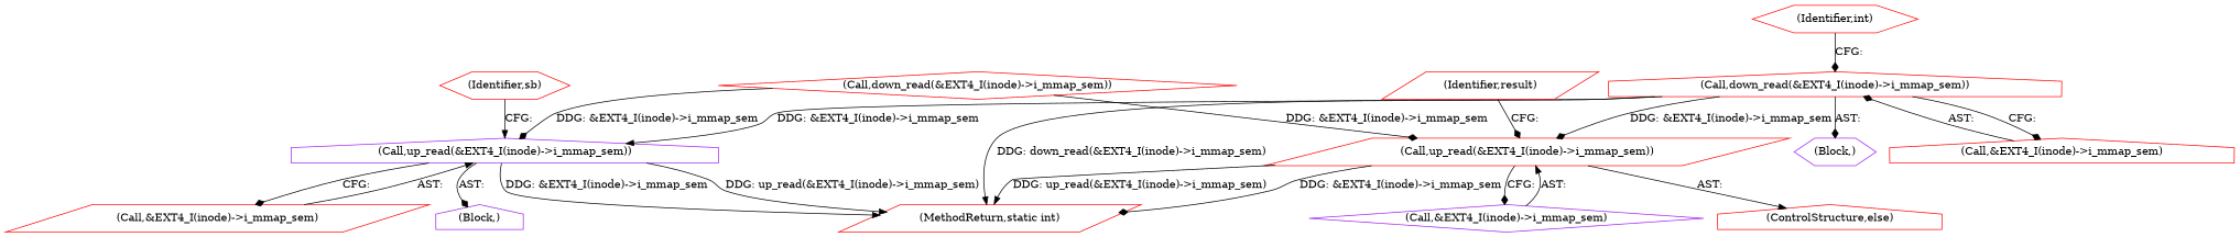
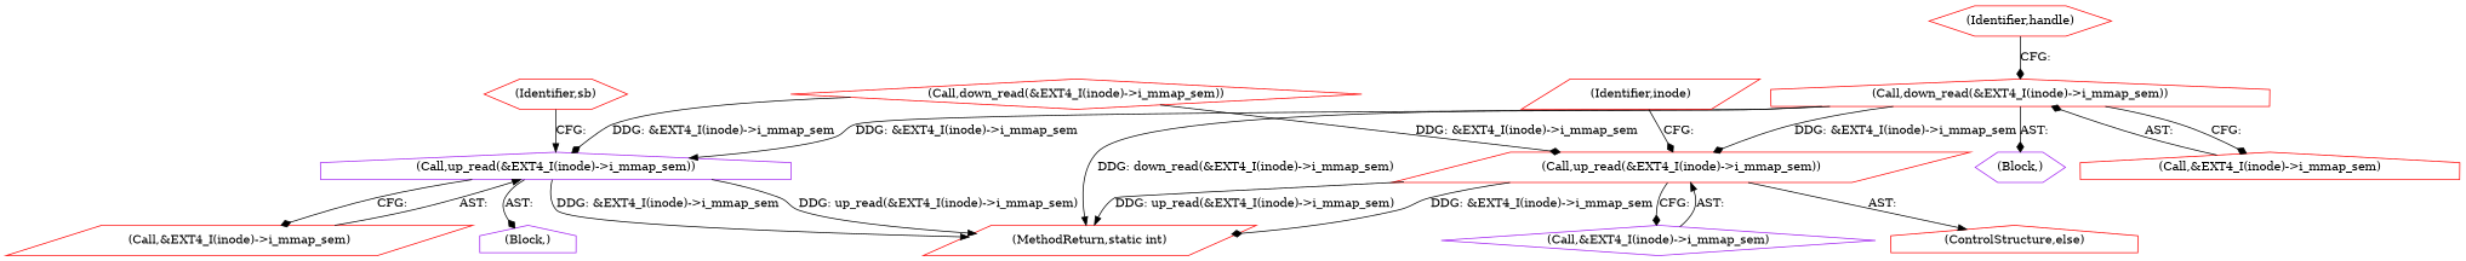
  digraph {
    node [color=red shape=house]
    edge [arrowhead=diamond]
    n1 [label="(Call,down_read(&EXT4_I(inode)->i_mmap_sem))"]
    n2 [color=purple label="(Call,up_read(&EXT4_I(inode)->i_mmap_sem))"]
    n3 [label="(Call,up_read(&EXT4_I(inode)->i_mmap_sem))" shape=parallelogram]
    n4 [color=purple label="(Block,)" shape=hexagon]
    n5 [label="(MethodReturn,static int)" shape=parallelogram]
    n6 [label="(Call,&EXT4_I(inode)->i_mmap_sem)"]
    n7 [color=purple label="(Block,)"]
    n8 [label="(Call,&EXT4_I(inode)->i_mmap_sem)" shape=parallelogram]
    n9 [color=purple label="(Call,&EXT4_I(inode)->i_mmap_sem)" shape=diamond]
    n10 [label="(ControlStructure,else)"]
-   n11 [label="(Identifier,int)" shape=hexagon]
+   n11 [label="(Identifier,handle)" shape=hexagon]
    n12 [label="(Call,down_read(&EXT4_I(inode)->i_mmap_sem))" shape=diamond]
-   n13 [label="(Identifier,result)" shape=parallelogram]
+   n13 [label="(Identifier,inode)" shape=parallelogram]
    n14 [label="(Identifier,sb)" shape=hexagon]
    n1 -> n2 [arrowhead=normal label="DDG: &EXT4_I(inode)->i_mmap_sem"]
    n1 -> n3 [label="DDG: &EXT4_I(inode)->i_mmap_sem"]
    n1 -> n4 [label="AST: "]
    n1 -> n5 [arrowhead=normal label="DDG: down_read(&EXT4_I(inode)->i_mmap_sem)"]
    n1 -> n6 [label="CFG: "]
    n2 -> n5 [arrowhead=normal label="DDG: &EXT4_I(inode)->i_mmap_sem"]
    n2 -> n5 [arrowhead=normal label="DDG: up_read(&EXT4_I(inode)->i_mmap_sem)"]
    n2 -> n7 [label="AST: "]
    n2 -> n8 [label="CFG: "]
    n3 -> n5 [label="DDG: &EXT4_I(inode)->i_mmap_sem"]
    n3 -> n5 [arrowhead=normal label="DDG: up_read(&EXT4_I(inode)->i_mmap_sem)"]
    n3 -> n9 [label="CFG: "]
    n3 -> n10 [arrowhead=normal label="AST: "]
    n6 -> n1 [label="AST: "]
    n8 -> n2 [arrowhead=normal label="AST: "]
    n9 -> n3 [arrowhead=normal label="AST: "]
    n11 -> n1 [label="CFG: "]
    n12 -> n2 [label="DDG: &EXT4_I(inode)->i_mmap_sem"]
    n12 -> n3 [label="DDG: &EXT4_I(inode)->i_mmap_sem"]
    n13 -> n3 [label="CFG: "]
    n14 -> n2 [arrowhead=normal label="CFG: "]
  }
